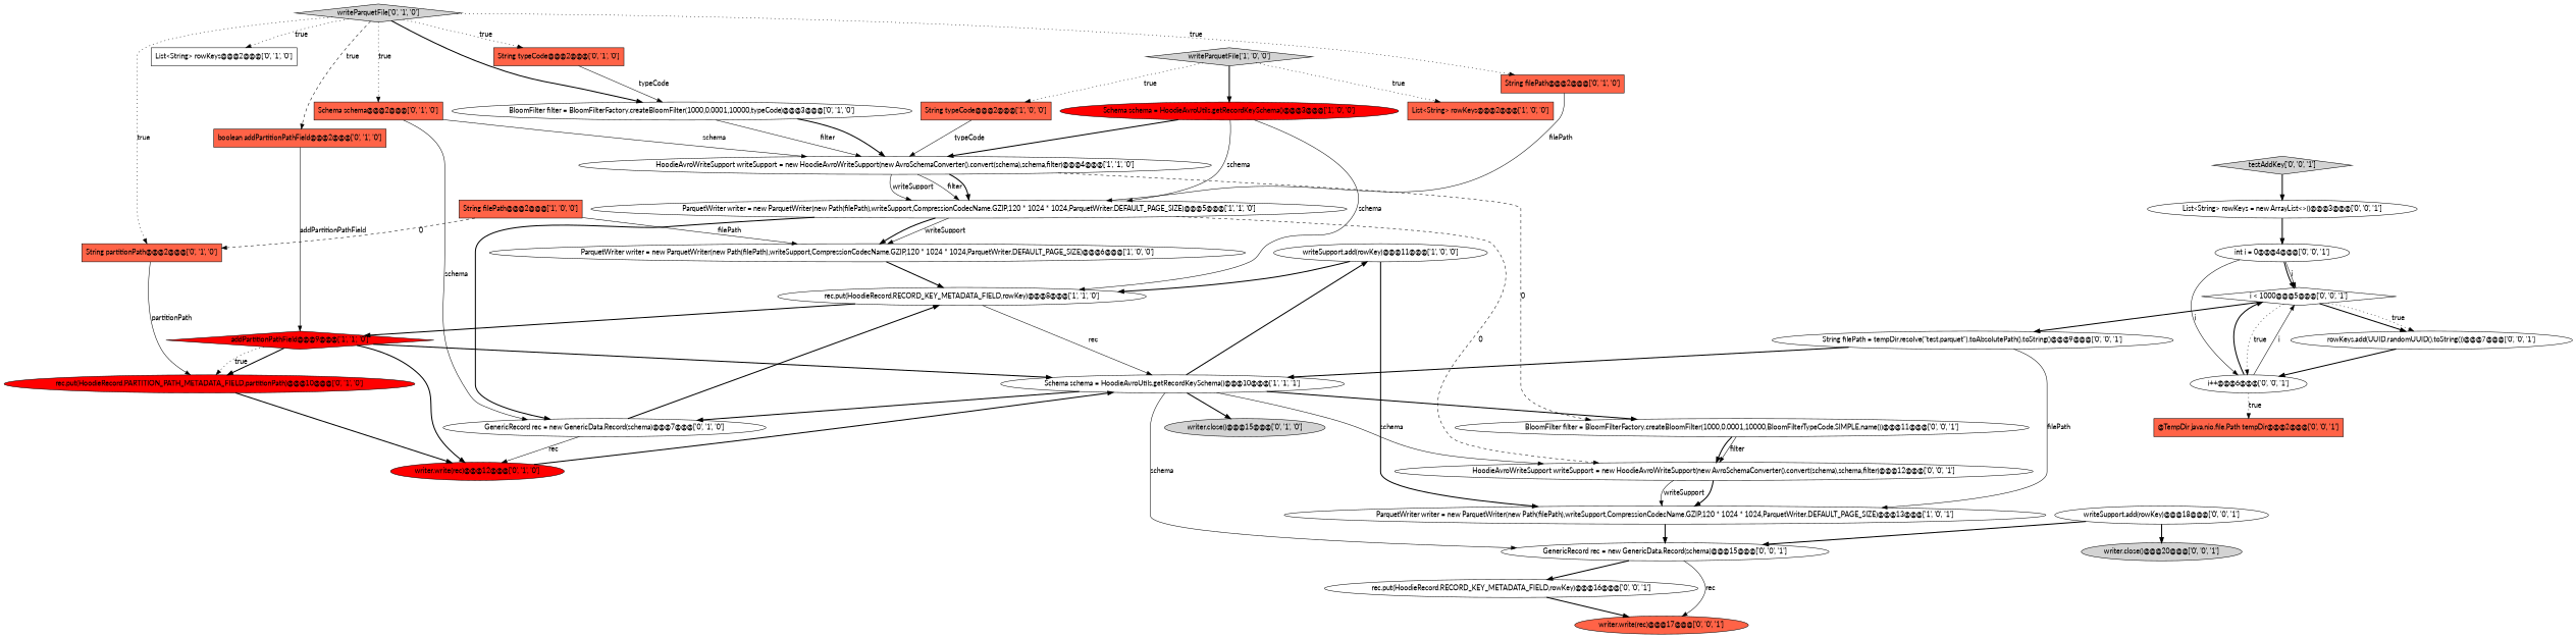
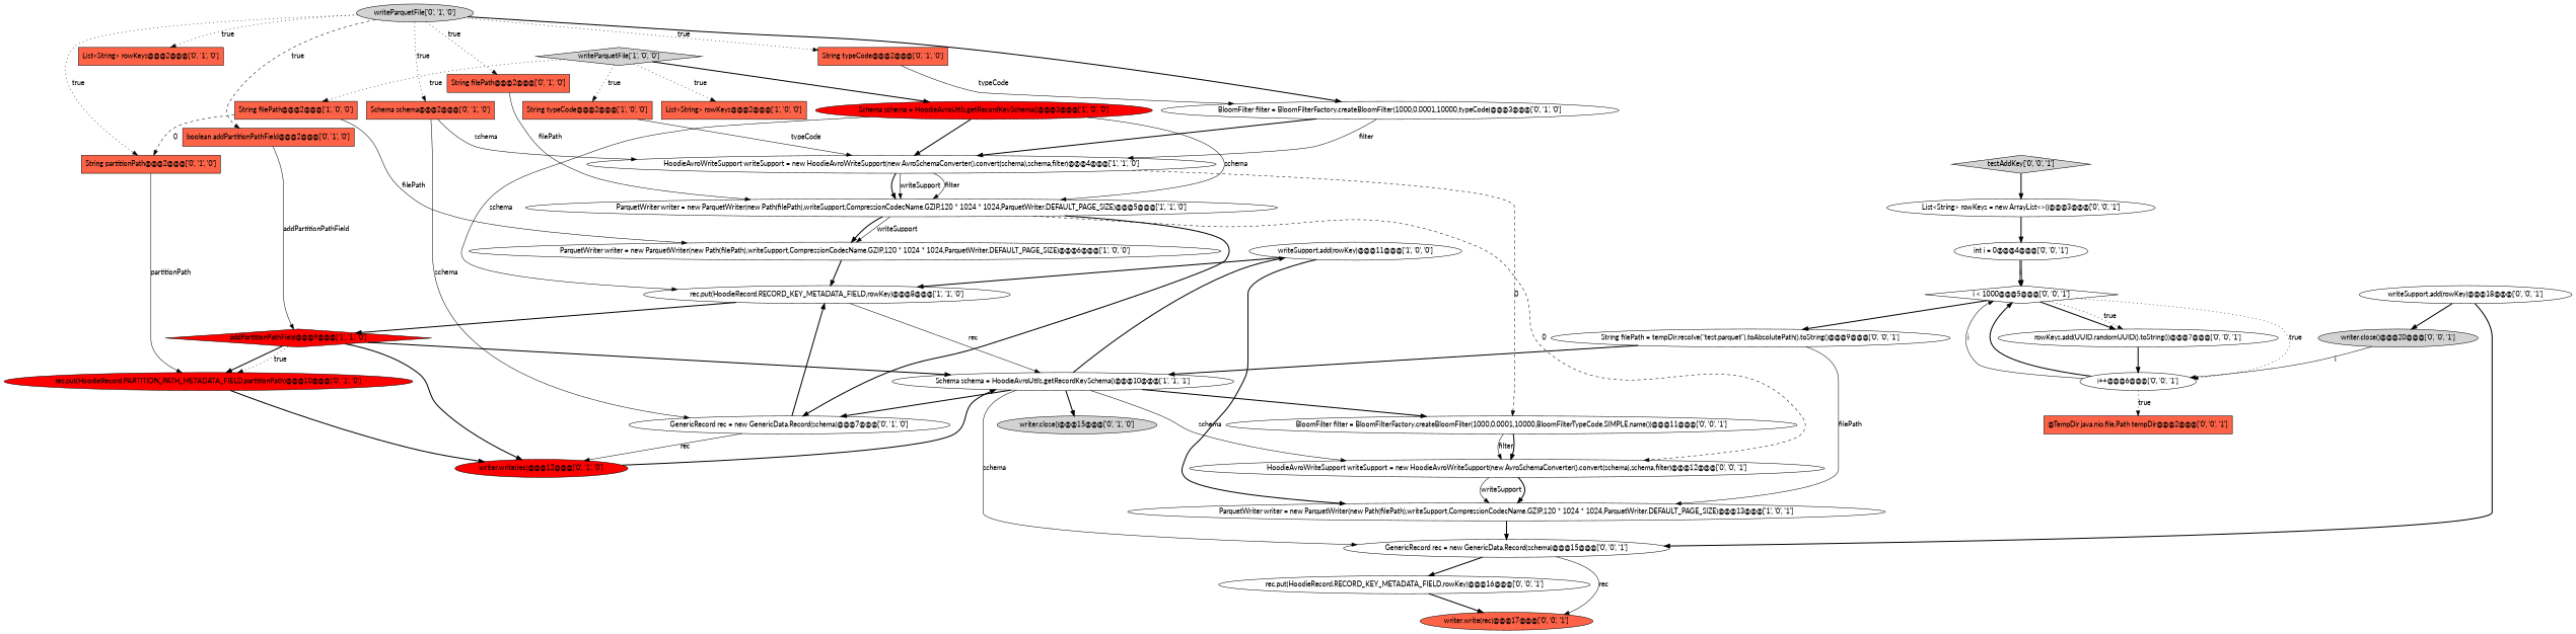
  digraph {
    fontname=Lato
    node [fillcolor=white fontname=Lato shape=ellipse style=filled]
    edge [fontname=Lato style=bold]
    n1 [label="writeSupport.add(rowKey)@@@11@@@['1', '0', '0']"]
    n2 [label="ParquetWriter writer = new ParquetWriter(new Path(filePath),writeSupport,CompressionCodecName.GZIP,120 * 1024 * 1024,ParquetWriter.DEFAULT_PAGE_SIZE)@@@13@@@['1', '0', '1']"]
    n3 [label="rec.put(HoodieRecord.RECORD_KEY_METADATA_FIELD,rowKey)@@@8@@@['1', '1', '0']"]
    n4 [label="GenericRecord rec = new GenericData.Record(schema)@@@15@@@['0', '0', '1']"]
    n5 [label="Schema schema = HoodieAvroUtils.getRecordKeySchema()@@@10@@@['1', '1', '1']"]
    n6 [fillcolor=red label="addPartitionPathField@@@9@@@['1', '1', '0']" shape=diamond]
    n7 [label="rec.put(HoodieRecord.RECORD_KEY_METADATA_FIELD,rowKey)@@@16@@@['0', '0', '1']"]
    n8 [fillcolor=tomato label="writer.write(rec)@@@17@@@['0', '0', '1']"]
    n9 [fillcolor=red label="rec.put(HoodieRecord.PARTITION_PATH_METADATA_FIELD,partitionPath)@@@10@@@['0', '1', '0']"]
    n10 [fillcolor=red label="writer.write(rec)@@@12@@@['0', '1', '0']"]
    n11 [fillcolor=tomato label="String filePath@@@2@@@['0', '1', '0']" shape=box]
    n12 [label="ParquetWriter writer = new ParquetWriter(new Path(filePath),writeSupport,CompressionCodecName.GZIP,120 * 1024 * 1024,ParquetWriter.DEFAULT_PAGE_SIZE)@@@5@@@['1', '1', '0']"]
    n13 [label="GenericRecord rec = new GenericData.Record(schema)@@@7@@@['0', '1', '0']"]
    n14 [label="HoodieAvroWriteSupport writeSupport = new HoodieAvroWriteSupport(new AvroSchemaConverter().convert(schema),schema,filter)@@@12@@@['0', '0', '1']"]
    n15 [label="ParquetWriter writer = new ParquetWriter(new Path(filePath),writeSupport,CompressionCodecName.GZIP,120 * 1024 * 1024,ParquetWriter.DEFAULT_PAGE_SIZE)@@@6@@@['1', '0', '0']"]
    n16 [fillcolor=lightgray label="writer.close()@@@15@@@['0', '1', '0']"]
    n17 [label="BloomFilter filter = BloomFilterFactory.createBloomFilter(1000,0.0001,10000,BloomFilterTypeCode.SIMPLE.name())@@@11@@@['0', '0', '1']"]
    n18 [label="i++@@@6@@@['0', '0', '1']"]
    n19 [label="i < 1000@@@5@@@['0', '0', '1']" shape=diamond]
    n20 [fillcolor=tomato label="@TempDir java.nio.file.Path tempDir@@@2@@@['0', '0', '1']" shape=box]
    n21 [label="String filePath = tempDir.resolve(\"test.parquet\").toAbsolutePath().toString()@@@9@@@['0', '0', '1']"]
    n22 [label="rowKeys.add(UUID.randomUUID().toString())@@@7@@@['0', '0', '1']"]
    n23 [label="writeSupport.add(rowKey)@@@18@@@['0', '0', '1']"]
    n24 [fillcolor=lightgray label="writer.close()@@@20@@@['0', '0', '1']"]
-   n25 [label="List<String> rowKeys@@@2@@@['0', '1', '0']" shape=box]
+   n25 [fillcolor=tomato label="List<String> rowKeys@@@2@@@['0', '1', '0']" shape=box]
    n26 [fillcolor=tomato label="Schema schema@@@2@@@['0', '1', '0']" shape=box]
    n27 [label="HoodieAvroWriteSupport writeSupport = new HoodieAvroWriteSupport(new AvroSchemaConverter().convert(schema),schema,filter)@@@4@@@['1', '1', '0']"]
    n28 [fillcolor=tomato label="boolean addPartitionPathField@@@2@@@['0', '1', '0']" shape=box]
    n29 [fillcolor=tomato label="String typeCode@@@2@@@['0', '1', '0']" shape=box]
    n30 [label="BloomFilter filter = BloomFilterFactory.createBloomFilter(1000,0.0001,10000,typeCode)@@@3@@@['0', '1', '0']"]
    n31 [fillcolor=red label="Schema schema = HoodieAvroUtils.getRecordKeySchema()@@@3@@@['1', '0', '0']"]
    n32 [fillcolor=tomato label="String filePath@@@2@@@['1', '0', '0']" shape=box]
    n33 [fillcolor=tomato label="String partitionPath@@@2@@@['0', '1', '0']" shape=box]
    n34 [fillcolor=lightgray label="testAddKey['0', '0', '1']" shape=diamond]
    n35 [label="List<String> rowKeys = new ArrayList<>()@@@3@@@['0', '0', '1']"]
    n36 [label="int i = 0@@@4@@@['0', '0', '1']"]
    n37 [fillcolor=tomato label="String typeCode@@@2@@@['1', '0', '0']" shape=box]
    n38 [fillcolor=tomato label="List<String> rowKeys@@@2@@@['1', '0', '0']" shape=box]
    n39 [fillcolor=lightgray label="writeParquetFile['1', '0', '0']" shape=diamond]
-   n40 [fillcolor=lightgray label="writeParquetFile['0', '1', '0']" shape=diamond]
+   n40 [fillcolor=lightgray label="writeParquetFile['0', '1', '0']"]
    n1 -> n2
    n1 -> n3
    n2 -> n4
    n3 -> n5 [label=rec style=solid]
    n3 -> n6
    n4 -> n7
    n4 -> n8 [label=rec style=solid]
    n5 -> n1
    n5 -> n4 [label=schema style=solid]
    n5 -> n13
    n5 -> n14 [label=schema style=solid]
    n5 -> n16
    n5 -> n17
    n6 -> n5
    n6 -> n9
    n6 -> n9 [label=true style=dotted]
    n6 -> n10
    n7 -> n8
    n9 -> n10
    n10 -> n5
    n11 -> n12 [label=filePath style=solid]
    n12 -> n13
    n12 -> n14 [label=0 style=dashed]
    n12 -> n15 [label=writeSupport style=solid]
    n12 -> n15
    n13 -> n3
    n13 -> n10 [label=rec style=solid]
    n14 -> n2
    n14 -> n2 [label=writeSupport style=solid]
    n15 -> n3
    n17 -> n14 [label=filter style=solid]
    n17 -> n14
    n18 -> n19 [label=i style=solid]
    n18 -> n19
    n18 -> n20 [label=true style=dotted]
    n19 -> n18 [label=true style=dotted]
    n19 -> n21
    n19 -> n22
    n19 -> n22 [label=true style=dotted]
    n21 -> n2 [label=filePath style=solid]
    n21 -> n5
    n22 -> n18
    n23 -> n4
    n23 -> n24
    n26 -> n13 [label=schema style=solid]
    n26 -> n27 [label=schema style=solid]
    n27 -> n12 [label=filter style=solid]
    n27 -> n12
    n27 -> n12 [label=writeSupport style=solid]
    n27 -> n17 [label=0 style=dashed]
    n28 -> n6 [label=addPartitionPathField style=solid]
    n29 -> n30 [label=typeCode style=solid]
    n30 -> n27 [label=filter style=solid]
    n30 -> n27
    n31 -> n3 [label=schema style=solid]
    n31 -> n12 [label=schema style=solid]
    n31 -> n27
    n32 -> n15 [label=filePath style=solid]
    n32 -> n33 [label=0 style=dashed]
    n33 -> n9 [label=partitionPath style=solid]
    n34 -> n35
    n35 -> n36
-   n36 -> n18 [label=i style=solid]
+   n24 -> n18 [label=i style=solid]
    n36 -> n19 [label=i style=solid]
    n36 -> n19
    n37 -> n27 [label=typeCode style=solid]
    n39 -> n31
+   n39 -> n32 [label=true style=dotted]
    n39 -> n37 [label=true style=dotted]
    n39 -> n38 [label=true style=dotted]
    n40 -> n11 [label=true style=dotted]
    n40 -> n25 [label=true style=dotted]
    n40 -> n26 [label=true style=dotted]
    n40 -> n28 [label=true style=dashed]
    n40 -> n29 [label=true style=dotted]
    n40 -> n30
    n40 -> n33 [label=true style=dotted]
  }
